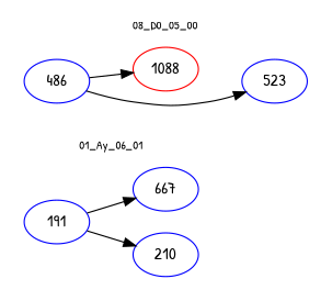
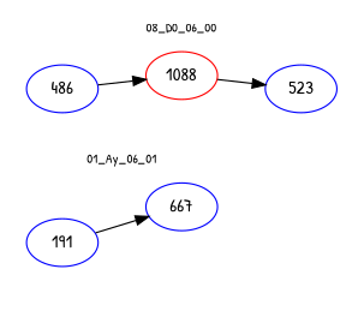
  digraph {
    fontname="Patrick Hand"
    rankdir=LR
    node [color=blue fontname="Patrick Hand"]
    edge [color=black fontname="Patrick Hand"]
    n1 [label=191]
-   n2 [label=210]
    n3 [label=667]
    n4 [label=486]
    n5 [label=523]
    n6 [color=red label=1088]
    subgraph cluster_1 {
      color=white
      fontsize=10
      label="01_Ay_06_01"
      n1
-     n2
      n3
    }
    subgraph cluster_2 {
      color=white
      fontsize=10
-     label="08_D0_05_00"
+     label="08_D0_06_00"
      n4
      n5
      n6
    }
-   n1 -> n2
    n1 -> n3
-   n4 -> n5
+   n6 -> n5
    n4 -> n6
  }
